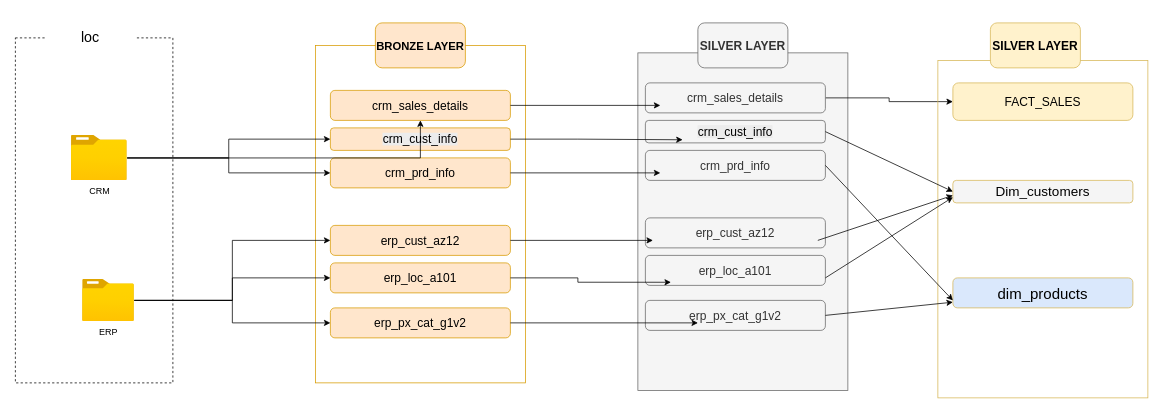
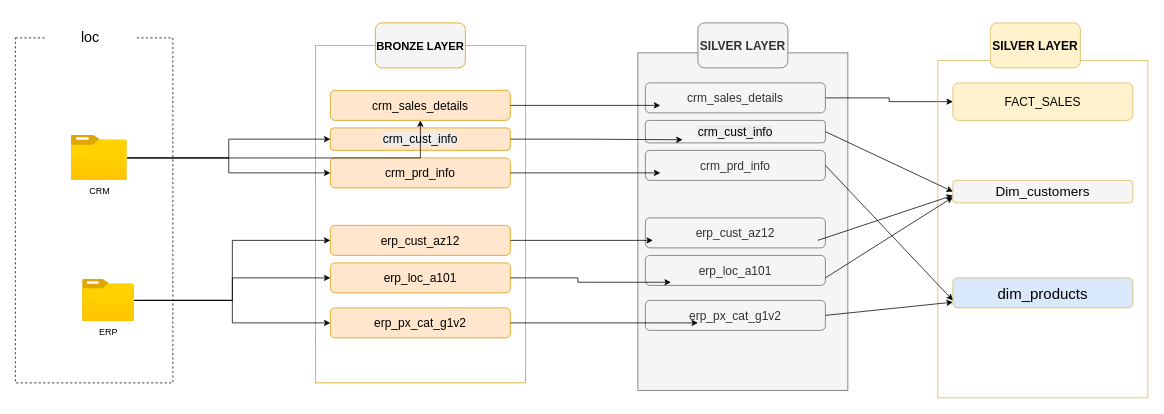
  <mxCell id="0" />
  <mxCell id="1" parent="0" />
  <mxCell id="2" value="" style="rounded=0;whiteSpace=wrap;html=1;fillColor=none;dashed=1;labelBackgroundColor=none;" parent="1" vertex="1"><mxGeometry x="20" y="50" width="210" height="460" as="geometry" /></mxCell>
  <mxCell id="3" value="loc" style="rounded=0;whiteSpace=wrap;html=1;fontSize=19;strokeColor=none;labelBackgroundColor=none;" parent="1" vertex="1"><mxGeometry x="60" y="20" width="120" height="60" as="geometry" /></mxCell>
  <mxCell id="4" value="" style="rounded=0;whiteSpace=wrap;html=1;fillColor=none;labelBackgroundColor=none;strokeColor=#d79b00;" parent="1" vertex="1"><mxGeometry x="420" y="60" width="280" height="450" as="geometry" /></mxCell>
- <mxCell id="5" value="&lt;font style=&quot;font-size: 15px;&quot;&gt;&lt;b&gt;BRONZE LAYER&lt;/b&gt;&lt;/font&gt;" style="rounded=1;whiteSpace=wrap;html=1;labelBackgroundColor=none;fillColor=#ffe6cc;strokeColor=#d79b00;" parent="1" vertex="1"><mxGeometry x="500" y="30" width="120" height="60" as="geometry" /></mxCell>
+ <mxCell id="5" value="&lt;font style=&quot;font-size: 15px;&quot;&gt;&lt;b&gt;BRONZE LAYER&lt;/b&gt;&lt;/font&gt;" style="rounded=1;whiteSpace=wrap;html=1;labelBackgroundColor=none;fillColor=#f5f5f5;strokeColor=#d79b00;" parent="1" vertex="1"><mxGeometry x="500" y="30" width="120" height="60" as="geometry" /></mxCell>
  <mxCell id="6" value="&lt;font style=&quot;font-size: 16px;&quot;&gt;crm_sales_details&lt;/font&gt;" style="rounded=1;whiteSpace=wrap;html=1;fillColor=#ffe6cc;strokeColor=#d79b00;" parent="1" vertex="1"><mxGeometry x="440" y="120" width="240" height="40" as="geometry" /></mxCell>
  <mxCell id="7" value="&lt;br&gt;&lt;span style=&quot;color: rgb(0, 0, 0); font-family: Helvetica; font-size: 16px; font-style: normal; font-variant-ligatures: normal; font-variant-caps: normal; font-weight: 400; letter-spacing: normal; orphans: 2; text-align: center; text-indent: 0px; text-transform: none; widows: 2; word-spacing: 0px; -webkit-text-stroke-width: 0px; white-space: normal; background-color: rgb(236, 236, 236); text-decoration-thickness: initial; text-decoration-style: initial; text-decoration-color: initial; float: none; display: inline !important;&quot;&gt;crm_cust_info&lt;/span&gt;&lt;div&gt;&lt;br/&gt;&lt;/div&gt;" style="rounded=1;whiteSpace=wrap;html=1;fillColor=#ffe6cc;strokeColor=#d79b00;" parent="1" vertex="1"><mxGeometry x="440" y="170" width="240" height="30" as="geometry" /></mxCell>
  <mxCell id="8" value="&lt;font style=&quot;font-size: 16px;&quot;&gt;crm_prd_info&lt;/font&gt;" style="rounded=1;whiteSpace=wrap;html=1;fillColor=#ffe6cc;strokeColor=#d79b00;" parent="1" vertex="1"><mxGeometry x="440" y="210" width="240" height="40" as="geometry" /></mxCell>
  <mxCell id="9" value="&lt;span style=&quot;font-size: 16px;&quot;&gt;erp_loc_a101&lt;/span&gt;" style="rounded=1;whiteSpace=wrap;html=1;fillColor=#ffe6cc;strokeColor=#d79b00;" parent="1" vertex="1"><mxGeometry x="440" y="350" width="240" height="40" as="geometry" /></mxCell>
  <mxCell id="10" value="&lt;span style=&quot;font-size: 16px;&quot;&gt;erp_cust_az12&lt;/span&gt;" style="rounded=1;whiteSpace=wrap;html=1;fillColor=#ffe6cc;strokeColor=#d79b00;" parent="1" vertex="1"><mxGeometry x="440" y="300" width="240" height="40" as="geometry" /></mxCell>
  <mxCell id="11" value="&lt;span style=&quot;font-size: 16px;&quot;&gt;erp_px_cat_g1v2&lt;/span&gt;" style="rounded=1;whiteSpace=wrap;html=1;fillColor=#ffe6cc;strokeColor=#d79b00;" parent="1" vertex="1"><mxGeometry x="440" y="410" width="240" height="40" as="geometry" /></mxCell>
  <mxCell id="12" style="edgeStyle=orthogonalEdgeStyle;rounded=0;orthogonalLoop=1;jettySize=auto;html=1;" parent="1" source="15" target="7" edge="1"><mxGeometry relative="1" as="geometry" /></mxCell>
  <mxCell id="13" style="edgeStyle=orthogonalEdgeStyle;rounded=0;orthogonalLoop=1;jettySize=auto;html=1;" parent="1" source="15" target="6" edge="1"><mxGeometry relative="1" as="geometry" /></mxCell>
  <mxCell id="14" style="edgeStyle=orthogonalEdgeStyle;rounded=0;orthogonalLoop=1;jettySize=auto;html=1;" parent="1" source="15" target="8" edge="1"><mxGeometry relative="1" as="geometry" /></mxCell>
  <mxCell id="15" value="CRM" style="image;aspect=fixed;html=1;points=[];align=center;fontSize=12;image=img/lib/azure2/general/Folder_Blank.svg;" parent="1" vertex="1"><mxGeometry x="94.5" y="179.77" width="74.5" height="60.46" as="geometry" /></mxCell>
  <mxCell id="16" style="edgeStyle=orthogonalEdgeStyle;rounded=0;orthogonalLoop=1;jettySize=auto;html=1;entryX=0;entryY=0.5;entryDx=0;entryDy=0;" parent="1" source="19" target="10" edge="1"><mxGeometry relative="1" as="geometry" /></mxCell>
  <mxCell id="17" style="edgeStyle=orthogonalEdgeStyle;rounded=0;orthogonalLoop=1;jettySize=auto;html=1;entryX=0;entryY=0.5;entryDx=0;entryDy=0;" parent="1" source="19" target="11" edge="1"><mxGeometry relative="1" as="geometry" /></mxCell>
  <mxCell id="18" style="edgeStyle=orthogonalEdgeStyle;rounded=0;orthogonalLoop=1;jettySize=auto;html=1;" parent="1" source="19" target="9" edge="1"><mxGeometry relative="1" as="geometry" /></mxCell>
  <mxCell id="19" value="ERP" style="image;aspect=fixed;html=1;points=[];align=center;fontSize=12;image=img/lib/azure2/general/Folder_Blank.svg;" parent="1" vertex="1"><mxGeometry x="109.5" y="372" width="69" height="56.0" as="geometry" /></mxCell>
  <mxCell id="20" value="" style="rounded=0;whiteSpace=wrap;html=1;fillColor=#f5f5f5;labelBackgroundColor=none;strokeColor=#666666;fontColor=#333333;" parent="1" vertex="1"><mxGeometry x="850" y="70" width="280" height="450" as="geometry" /></mxCell>
  <mxCell id="21" style="edgeStyle=orthogonalEdgeStyle;rounded=0;orthogonalLoop=1;jettySize=auto;html=1;" edge="1" parent="1" source="22" target="36"><mxGeometry relative="1" as="geometry" /></mxCell>
  <mxCell id="22" value="&lt;font style=&quot;font-size: 16px;&quot;&gt;crm_sales_details&lt;/font&gt;" style="rounded=1;whiteSpace=wrap;html=1;fillColor=#f5f5f5;strokeColor=#666666;fontColor=#333333;" parent="1" vertex="1"><mxGeometry x="860" y="110" width="240" height="40" as="geometry" /></mxCell>
  <mxCell id="23" value="&lt;br&gt;&lt;span style=&quot;color: rgb(0, 0, 0); font-family: Helvetica; font-size: 16px; font-style: normal; font-variant-ligatures: normal; font-variant-caps: normal; font-weight: 400; letter-spacing: normal; orphans: 2; text-align: center; text-indent: 0px; text-transform: none; widows: 2; word-spacing: 0px; -webkit-text-stroke-width: 0px; white-space: normal; background-color: rgb(236, 236, 236); text-decoration-thickness: initial; text-decoration-style: initial; text-decoration-color: initial; float: none; display: inline !important;&quot;&gt;crm_cust_info&lt;/span&gt;&lt;div&gt;&lt;br/&gt;&lt;/div&gt;" style="rounded=1;whiteSpace=wrap;html=1;fillColor=#f5f5f5;strokeColor=#666666;fontColor=#333333;" parent="1" vertex="1"><mxGeometry x="860" y="160" width="240" height="30" as="geometry" /></mxCell>
  <mxCell id="24" value="&lt;font style=&quot;font-size: 16px;&quot;&gt;crm_prd_info&lt;/font&gt;" style="rounded=1;whiteSpace=wrap;html=1;fillColor=#f5f5f5;strokeColor=#666666;fontColor=#333333;" parent="1" vertex="1"><mxGeometry x="860" y="200" width="240" height="40" as="geometry" /></mxCell>
  <mxCell id="25" value="&lt;span style=&quot;font-size: 16px;&quot;&gt;erp_loc_a101&lt;/span&gt;" style="rounded=1;whiteSpace=wrap;html=1;fillColor=#f5f5f5;strokeColor=#666666;fontColor=#333333;" parent="1" vertex="1"><mxGeometry x="860" y="340" width="240" height="40" as="geometry" /></mxCell>
  <mxCell id="26" value="&lt;span style=&quot;font-size: 16px;&quot;&gt;erp_cust_az12&lt;/span&gt;" style="rounded=1;whiteSpace=wrap;html=1;fillColor=#f5f5f5;strokeColor=#666666;fontColor=#333333;" parent="1" vertex="1"><mxGeometry x="860" y="290" width="240" height="40" as="geometry" /></mxCell>
  <mxCell id="27" value="&lt;span style=&quot;font-size: 16px;&quot;&gt;erp_px_cat_g1v2&lt;/span&gt;" style="rounded=1;whiteSpace=wrap;html=1;fillColor=#f5f5f5;strokeColor=#666666;fontColor=#333333;" parent="1" vertex="1"><mxGeometry x="860" y="400" width="240" height="40" as="geometry" /></mxCell>
  <mxCell id="28" value="&lt;b&gt;&lt;font style=&quot;font-size: 16px;&quot;&gt;SILVER LAYER&lt;/font&gt;&lt;/b&gt;" style="rounded=1;whiteSpace=wrap;html=1;labelBackgroundColor=none;fillColor=#f5f5f5;strokeColor=#666666;fontColor=#333333;" parent="1" vertex="1"><mxGeometry x="930" y="30" width="120" height="60" as="geometry" /></mxCell>
  <mxCell id="29" style="edgeStyle=orthogonalEdgeStyle;rounded=0;orthogonalLoop=1;jettySize=auto;html=1;entryX=0.083;entryY=0.75;entryDx=0;entryDy=0;entryPerimeter=0;" parent="1" source="6" target="22" edge="1"><mxGeometry relative="1" as="geometry" /></mxCell>
  <mxCell id="30" style="edgeStyle=orthogonalEdgeStyle;rounded=0;orthogonalLoop=1;jettySize=auto;html=1;entryX=0.042;entryY=0.75;entryDx=0;entryDy=0;entryPerimeter=0;" parent="1" source="10" target="26" edge="1"><mxGeometry relative="1" as="geometry" /></mxCell>
  <mxCell id="31" style="edgeStyle=orthogonalEdgeStyle;rounded=0;orthogonalLoop=1;jettySize=auto;html=1;entryX=0.083;entryY=0.75;entryDx=0;entryDy=0;entryPerimeter=0;" parent="1" source="8" target="24" edge="1"><mxGeometry relative="1" as="geometry" /></mxCell>
  <mxCell id="32" style="edgeStyle=orthogonalEdgeStyle;rounded=0;orthogonalLoop=1;jettySize=auto;html=1;entryX=0.207;entryY=0.862;entryDx=0;entryDy=0;entryPerimeter=0;" parent="1" source="7" target="23" edge="1"><mxGeometry relative="1" as="geometry" /></mxCell>
  <mxCell id="33" style="edgeStyle=orthogonalEdgeStyle;rounded=0;orthogonalLoop=1;jettySize=auto;html=1;entryX=0.142;entryY=0.896;entryDx=0;entryDy=0;entryPerimeter=0;" parent="1" source="9" target="25" edge="1"><mxGeometry relative="1" as="geometry" /></mxCell>
  <mxCell id="34" style="edgeStyle=orthogonalEdgeStyle;rounded=0;orthogonalLoop=1;jettySize=auto;html=1;entryX=0.292;entryY=0.75;entryDx=0;entryDy=0;entryPerimeter=0;" parent="1" source="11" target="27" edge="1"><mxGeometry relative="1" as="geometry" /></mxCell>
  <mxCell id="35" value="" style="rounded=0;whiteSpace=wrap;html=1;fillColor=none;labelBackgroundColor=none;strokeColor=#d6b656;" vertex="1" parent="1"><mxGeometry x="1250" y="80" width="280" height="450" as="geometry" /></mxCell>
  <mxCell id="36" value="&lt;span style=&quot;font-size: 16px;&quot;&gt;FACT_SALES&lt;/span&gt;" style="rounded=1;whiteSpace=wrap;html=1;fillColor=#fff2cc;strokeColor=#d6b656;" vertex="1" parent="1"><mxGeometry x="1270" y="110" width="240" height="50" as="geometry" /></mxCell>
  <mxCell id="37" value="&lt;div&gt;&lt;font style=&quot;font-size: 18px;&quot;&gt;Dim_customers&lt;/font&gt;&lt;/div&gt;" style="rounded=1;whiteSpace=wrap;html=1;fillColor=#f5f5f5;strokeColor=#d6b656;" vertex="1" parent="1"><mxGeometry x="1270" y="240" width="240" height="30" as="geometry" /></mxCell>
  <mxCell id="38" value="&lt;font style=&quot;font-size: 20px;&quot;&gt;dim_products&lt;/font&gt;" style="rounded=1;whiteSpace=wrap;html=1;fillColor=#dae8fc;strokeColor=#d6b656;" vertex="1" parent="1"><mxGeometry x="1270" y="370" width="240" height="40" as="geometry" /></mxCell>
  <mxCell id="39" value="&lt;b&gt;&lt;font style=&quot;font-size: 16px;&quot;&gt;SILVER LAYER&lt;/font&gt;&lt;/b&gt;" style="rounded=1;whiteSpace=wrap;html=1;labelBackgroundColor=none;fillColor=#fff2cc;strokeColor=#d6b656;" vertex="1" parent="1"><mxGeometry x="1320" y="30" width="120" height="60" as="geometry" /></mxCell>
  <mxCell id="40" value="" style="endArrow=classic;html=1;rounded=0;exitX=1;exitY=0.5;exitDx=0;exitDy=0;entryX=0;entryY=0.5;entryDx=0;entryDy=0;" edge="1" parent="1" source="23" target="37"><mxGeometry width="50" height="50" relative="1" as="geometry"><mxPoint x="1150" y="300" as="sourcePoint" /><mxPoint x="1200" y="250" as="targetPoint" /></mxGeometry></mxCell>
  <mxCell id="41" value="" style="endArrow=classic;html=1;rounded=0;exitX=0.958;exitY=0.75;exitDx=0;exitDy=0;exitPerimeter=0;" edge="1" parent="1" source="26"><mxGeometry width="50" height="50" relative="1" as="geometry"><mxPoint x="1150" y="300" as="sourcePoint" /><mxPoint x="1270" y="260" as="targetPoint" /></mxGeometry></mxCell>
  <mxCell id="42" value="" style="endArrow=classic;html=1;rounded=0;entryX=0;entryY=0.75;entryDx=0;entryDy=0;exitX=1;exitY=0.75;exitDx=0;exitDy=0;" edge="1" parent="1" source="25" target="37"><mxGeometry width="50" height="50" relative="1" as="geometry"><mxPoint x="1190" y="330" as="sourcePoint" /><mxPoint x="1190" y="367" as="targetPoint" /></mxGeometry></mxCell>
  <mxCell id="43" value="" style="endArrow=classic;html=1;rounded=0;exitX=1;exitY=0.5;exitDx=0;exitDy=0;" edge="1" parent="1" source="27" target="38"><mxGeometry width="50" height="50" relative="1" as="geometry"><mxPoint x="1340" y="410" as="sourcePoint" /><mxPoint x="1170" y="457" as="targetPoint" /></mxGeometry></mxCell>
  <mxCell id="44" value="" style="endArrow=classic;html=1;rounded=0;exitX=1;exitY=0.5;exitDx=0;exitDy=0;entryX=0;entryY=0.75;entryDx=0;entryDy=0;" edge="1" parent="1" source="24" target="38"><mxGeometry width="50" height="50" relative="1" as="geometry"><mxPoint x="1360" y="340" as="sourcePoint" /><mxPoint x="1190" y="387" as="targetPoint" /></mxGeometry></mxCell>
